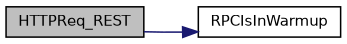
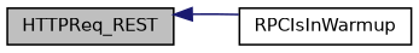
  digraph {
    rankdir=LR
    node [color=black fontname=Helvetica fontsize=10 shape=record style=filled]
    n1 [fillcolor=grey75 fontcolor=black height=0.2 label=HTTPReq_REST width=0.4]
    n2 [fillcolor=white height=0.2 label=RPCIsInWarmup width=0.4]
-   n1 -> n2 [color=midnightblue fontname=Helvetica fontsize=10 labelfontname=Helvetica labelfontsize=10 style=solid]
+   n2 -> n1 [color=midnightblue fontname=Helvetica fontsize=10 labelfontname=Helvetica labelfontsize=10 style=solid]
  }
